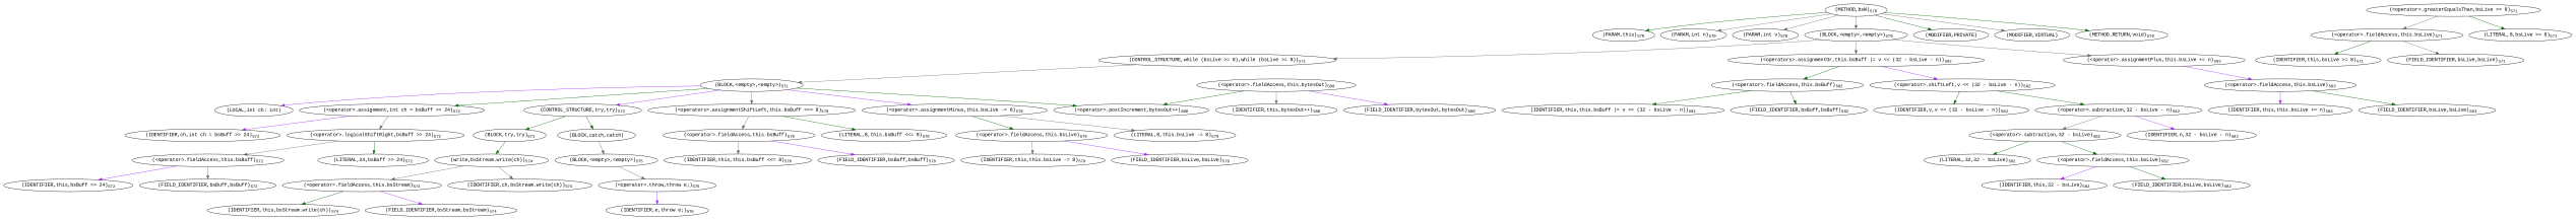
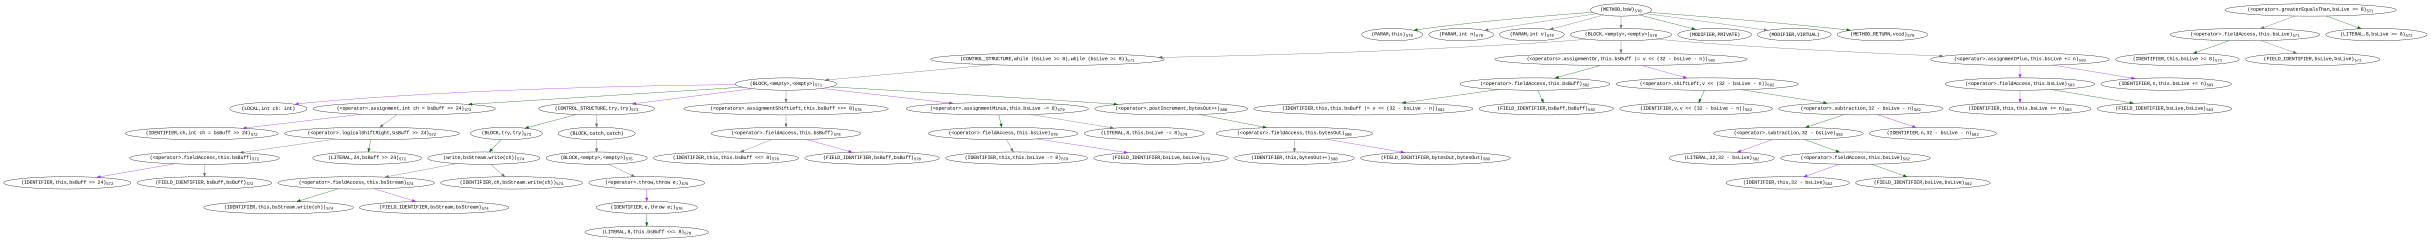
  digraph {
    fontname="Liberation Mono"
    node [fontname="Liberation Mono"]
    edge [color=darkgreen fontname="Liberation Mono"]
    n1 [label=<(METHOD,bsW)<SUB>570</SUB>>]
    n2 [label=<(PARAM,this)<SUB>570</SUB>>]
    n3 [label=<(PARAM,int n)<SUB>570</SUB>>]
    n4 [label=<(PARAM,int v)<SUB>570</SUB>>]
    n5 [label=<(BLOCK,&lt;empty&gt;,&lt;empty&gt;)<SUB>570</SUB>>]
    n6 [label=<(MODIFIER,PRIVATE)>]
    n7 [label=<(MODIFIER,VIRTUAL)>]
    n8 [label=<(METHOD_RETURN,void)<SUB>570</SUB>>]
    n9 [label=<(CONTROL_STRUCTURE,while (bsLive &gt;= 8),while (bsLive &gt;= 8))<SUB>571</SUB>>]
    n10 [label=<(&lt;operators&gt;.assignmentOr,this.bsBuff |= v &lt;&lt; (32 - bsLive - n))<SUB>582</SUB>>]
    n11 [label=<(&lt;operator&gt;.assignmentPlus,this.bsLive += n)<SUB>583</SUB>>]
    n12 [label=<(BLOCK,&lt;empty&gt;,&lt;empty&gt;)<SUB>571</SUB>>]
    n13 [label=<(&lt;operator&gt;.fieldAccess,this.bsBuff)<SUB>582</SUB>>]
    n14 [label=<(&lt;operator&gt;.shiftLeft,v &lt;&lt; (32 - bsLive - n))<SUB>582</SUB>>]
    n15 [label=<(&lt;operator&gt;.fieldAccess,this.bsLive)<SUB>583</SUB>>]
+   n16 [label=<(IDENTIFIER,n,this.bsLive += n)<SUB>583</SUB>>]
    n17 [label=<(&lt;operator&gt;.greaterEqualsThan,bsLive &gt;= 8)<SUB>571</SUB>>]
    n18 [label=<(&lt;operator&gt;.fieldAccess,this.bsLive)<SUB>571</SUB>>]
    n19 [label=<(LITERAL,8,bsLive &gt;= 8)<SUB>571</SUB>>]
    n20 [label=<(LOCAL,int ch: int)>]
    n21 [label=<(&lt;operator&gt;.assignment,int ch = bsBuff &gt;&gt; 24)<SUB>572</SUB>>]
    n22 [label=<(CONTROL_STRUCTURE,try,try)<SUB>573</SUB>>]
    n23 [label=<(&lt;operators&gt;.assignmentShiftLeft,this.bsBuff &lt;&lt;= 8)<SUB>578</SUB>>]
    n24 [label=<(&lt;operator&gt;.assignmentMinus,this.bsLive -= 8)<SUB>579</SUB>>]
    n25 [label=<(&lt;operator&gt;.postIncrement,bytesOut++)<SUB>880</SUB>>]
    n26 [label=<(IDENTIFIER,this,bsLive &gt;= 8)<SUB>571</SUB>>]
    n27 [label=<(FIELD_IDENTIFIER,bsLive,bsLive)<SUB>571</SUB>>]
    n28 [label=<(IDENTIFIER,ch,int ch = bsBuff &gt;&gt; 24)<SUB>572</SUB>>]
    n29 [label=<(&lt;operator&gt;.logicalShiftRight,bsBuff &gt;&gt; 24)<SUB>572</SUB>>]
    n30 [label=<(BLOCK,try,try)<SUB>573</SUB>>]
    n31 [label=<(BLOCK,catch,catch)>]
    n32 [label=<(&lt;operator&gt;.fieldAccess,this.bsBuff)<SUB>578</SUB>>]
    n33 [label=<(LITERAL,8,this.bsBuff &lt;&lt;= 8)<SUB>578</SUB>>]
    n34 [label=<(&lt;operator&gt;.fieldAccess,this.bsLive)<SUB>579</SUB>>]
    n35 [label=<(LITERAL,8,this.bsLive -= 8)<SUB>579</SUB>>]
    n36 [label=<(&lt;operator&gt;.fieldAccess,this.bytesOut)<SUB>580</SUB>>]
    n37 [label=<(&lt;operator&gt;.fieldAccess,this.bsBuff)<SUB>572</SUB>>]
    n38 [label=<(LITERAL,24,bsBuff &gt;&gt; 24)<SUB>572</SUB>>]
    n39 [label=<(IDENTIFIER,this,bsBuff &gt;&gt; 24)<SUB>572</SUB>>]
    n40 [label=<(FIELD_IDENTIFIER,bsBuff,bsBuff)<SUB>572</SUB>>]
    n41 [label=<(write,bsStream.write(ch))<SUB>574</SUB>>]
    n42 [label=<(BLOCK,&lt;empty&gt;,&lt;empty&gt;)<SUB>575</SUB>>]
    n43 [label=<(&lt;operator&gt;.fieldAccess,this.bsStream)<SUB>574</SUB>>]
    n44 [label=<(IDENTIFIER,ch,bsStream.write(ch))<SUB>574</SUB>>]
    n45 [label=<(IDENTIFIER,this,bsStream.write(ch))<SUB>574</SUB>>]
    n46 [label=<(FIELD_IDENTIFIER,bsStream,bsStream)<SUB>574</SUB>>]
    n47 [label=<(&lt;operator&gt;.throw,throw e;)<SUB>576</SUB>>]
    n48 [label=<(IDENTIFIER,e,throw e;)<SUB>576</SUB>>]
    n49 [label=<(IDENTIFIER,this,this.bsBuff &lt;&lt;= 8)<SUB>578</SUB>>]
    n50 [label=<(FIELD_IDENTIFIER,bsBuff,bsBuff)<SUB>578</SUB>>]
    n51 [label=<(IDENTIFIER,this,this.bsLive -= 8)<SUB>579</SUB>>]
    n52 [label=<(FIELD_IDENTIFIER,bsLive,bsLive)<SUB>579</SUB>>]
    n53 [label=<(IDENTIFIER,this,bytesOut++)<SUB>580</SUB>>]
    n54 [label=<(FIELD_IDENTIFIER,bytesOut,bytesOut)<SUB>580</SUB>>]
    n55 [label=<(IDENTIFIER,this,this.bsBuff |= v &lt;&lt; (32 - bsLive - n))<SUB>582</SUB>>]
    n56 [label=<(FIELD_IDENTIFIER,bsBuff,bsBuff)<SUB>582</SUB>>]
    n57 [label=<(IDENTIFIER,v,v &lt;&lt; (32 - bsLive - n))<SUB>582</SUB>>]
    n58 [label=<(&lt;operator&gt;.subtraction,32 - bsLive - n)<SUB>582</SUB>>]
    n59 [label=<(&lt;operator&gt;.subtraction,32 - bsLive)<SUB>582</SUB>>]
    n60 [label=<(IDENTIFIER,n,32 - bsLive - n)<SUB>582</SUB>>]
    n61 [label=<(LITERAL,32,32 - bsLive)<SUB>582</SUB>>]
    n62 [label=<(&lt;operator&gt;.fieldAccess,this.bsLive)<SUB>582</SUB>>]
    n63 [label=<(IDENTIFIER,this,32 - bsLive)<SUB>582</SUB>>]
    n64 [label=<(FIELD_IDENTIFIER,bsLive,bsLive)<SUB>582</SUB>>]
    n65 [label=<(IDENTIFIER,this,this.bsLive += n)<SUB>583</SUB>>]
    n66 [label=<(FIELD_IDENTIFIER,bsLive,bsLive)<SUB>583</SUB>>]
    n1 -> n2
    n1 -> n3 [color=gray40]
    n1 -> n4 [color=gray40]
    n1 -> n5 [color=gray40]
    n1 -> n6
    n1 -> n7 [color=gray40]
    n1 -> n8
    n5 -> n9 [color=gray40]
    n5 -> n10 [color=gray40]
    n5 -> n11 [color=gray40]
    n9 -> n12 [color=gray40]
    n10 -> n13
    n10 -> n14 [color=purple]
    n11 -> n15 [color=purple]
+   n11 -> n16 [color=purple]
    n12 -> n20 [color=purple]
    n12 -> n21
    n12 -> n22 [color=purple]
    n12 -> n23 [color=gray40]
    n12 -> n24 [color=purple]
    n12 -> n25
    n13 -> n55
    n13 -> n56
    n14 -> n57
    n14 -> n58
    n15 -> n65 [color=purple]
    n15 -> n66
    n17 -> n18 [color=gray40]
    n17 -> n19
    n18 -> n26
    n18 -> n27 [color=gray40]
    n21 -> n28 [color=purple]
    n21 -> n29 [color=gray40]
    n22 -> n30
-   n22 -> n31
+   n22 -> n31 [color=gray40]
    n23 -> n32 [color=gray40]
-   n23 -> n33
+   n48 -> n33
    n24 -> n34
    n24 -> n35 [color=gray40]
-   n36 -> n25
+   n25 -> n36
    n29 -> n37 [color=gray40]
    n29 -> n38
    n30 -> n41
    n31 -> n42 [color=gray40]
    n32 -> n49 [color=gray40]
    n32 -> n50 [color=purple]
    n34 -> n51 [color=gray40]
    n34 -> n52 [color=purple]
    n36 -> n53 [color=gray40]
    n36 -> n54 [color=purple]
    n37 -> n39 [color=purple]
    n37 -> n40 [color=gray40]
    n41 -> n43 [color=gray40]
    n41 -> n44 [color=gray40]
    n42 -> n47 [color=gray40]
    n43 -> n45
    n43 -> n46 [color=purple]
    n47 -> n48 [color=purple]
-   n58 -> n59 [color=gray40]
+   n58 -> n59
    n58 -> n60 [color=purple]
-   n59 -> n61
+   n59 -> n61 [color=purple]
    n59 -> n62
    n62 -> n63 [color=purple]
    n62 -> n64
  }
